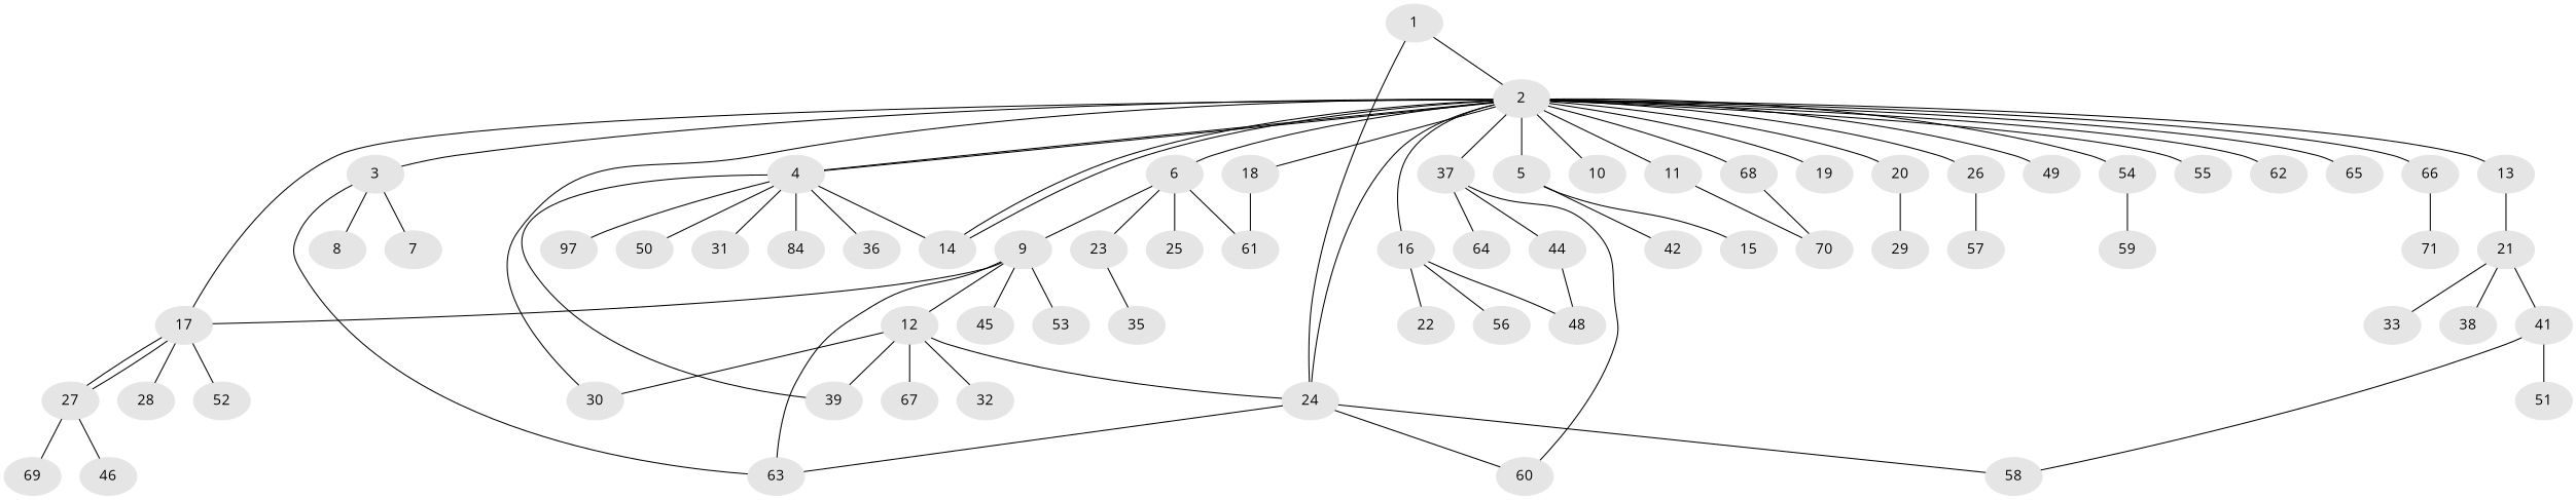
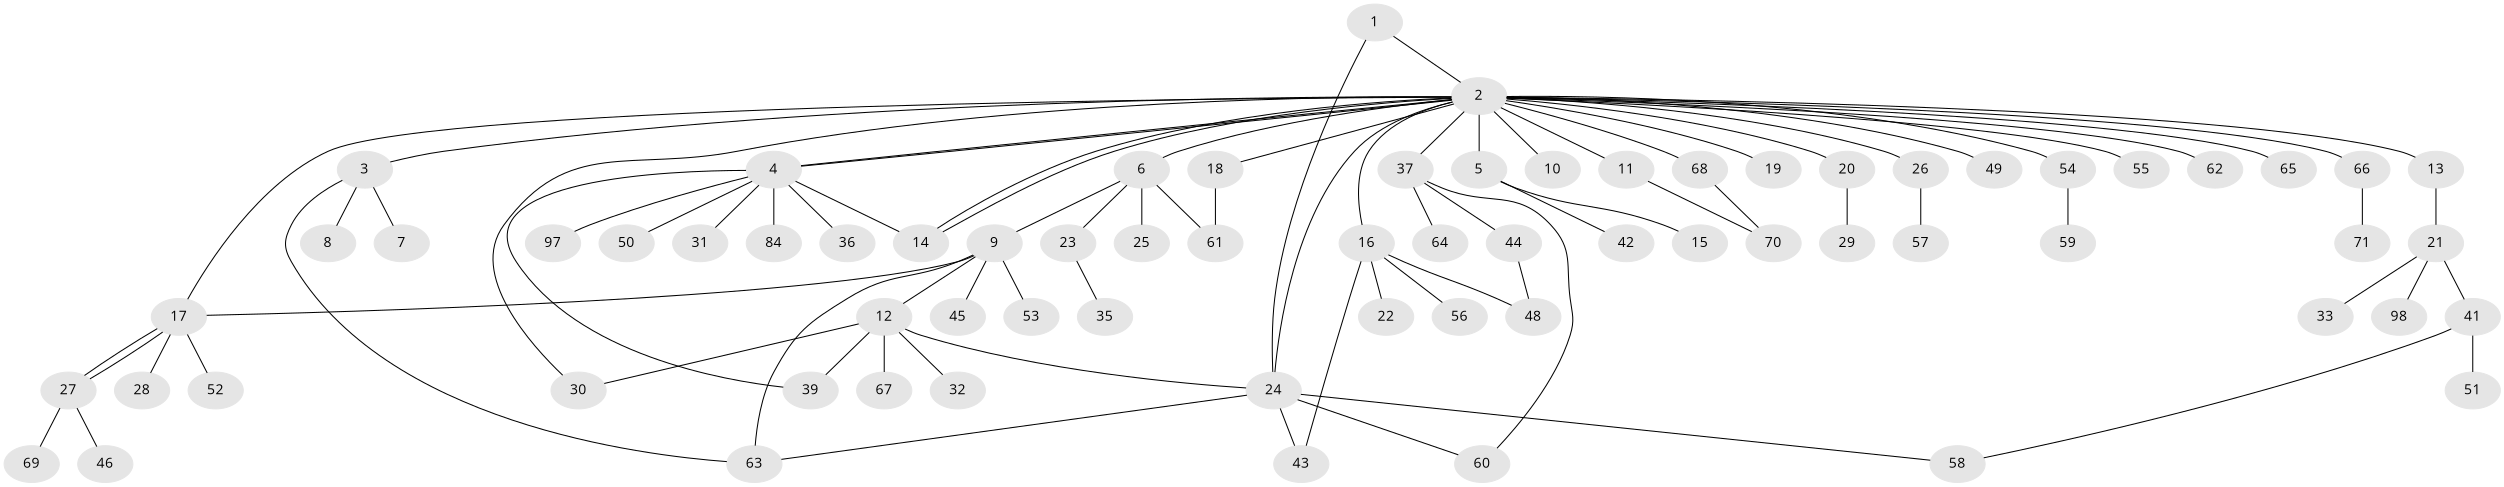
  graph {
    fontname="Open Sans"
    node [color=gray90 fontname="Open Sans" style=filled]
    edge [fontname="Open Sans"]
    1
    2
    24
    3
    4
    5
    6
    10
    11
    13
    14
    16
    17
    18
    19
    20
    26
    30
    37
    49
    54
    55
    62
    65
    66
    68
    63
+   43
    58
    60
    7
    8
    31
    n34 [label=84]
    36
    39
    n37 [label=97]
    50
    15
    42
    9
    23
    25
    61
    70
    21
    22
    48
    56
    27
    28
    52
    29
    57
    44
    64
    59
    71
    12
    45
    53
    32
    67
    35
    33
-   38
+   38 [label=98]
    41
    46
    69
    51
    1 -- 2
    1 -- 24
    2 -- 24
    2 -- 3
    2 -- 4
    2 -- 4
    2 -- 5
    2 -- 6
    2 -- 10
    2 -- 11
    2 -- 13
    2 -- 14
    2 -- 14
    2 -- 16
    2 -- 17
    2 -- 18
    2 -- 19
    2 -- 20
    2 -- 26
    2 -- 30
    2 -- 37
    2 -- 49
    2 -- 54
    2 -- 55
    2 -- 62
    2 -- 65
    2 -- 66
    2 -- 68
    24 -- 63
+   24 -- 43
    24 -- 58
    24 -- 60
    3 -- 63
    3 -- 7
    3 -- 8
    4 -- 14
    4 -- 31
    4 -- n34
    4 -- 36
    4 -- 39
    4 -- n37
    4 -- 50
    5 -- 15
    5 -- 42
    6 -- 9
    6 -- 23
    6 -- 25
    6 -- 61
    11 -- 70
    13 -- 21
+   16 -- 43
    16 -- 22
    16 -- 48
    16 -- 56
    17 -- 27
    17 -- 27
    17 -- 28
    17 -- 52
    18 -- 61
    20 -- 29
    26 -- 57
    37 -- 60
    37 -- 44
    37 -- 64
    54 -- 59
    66 -- 71
    68 -- 70
    9 -- 17
    9 -- 63
    9 -- 12
    9 -- 45
    9 -- 53
    23 -- 35
    21 -- 33
    21 -- 38
    21 -- 41
    27 -- 46
    27 -- 69
    44 -- 48
    12 -- 24
    12 -- 30
    12 -- 39
    12 -- 32
    12 -- 67
    41 -- 58
    41 -- 51
  }
